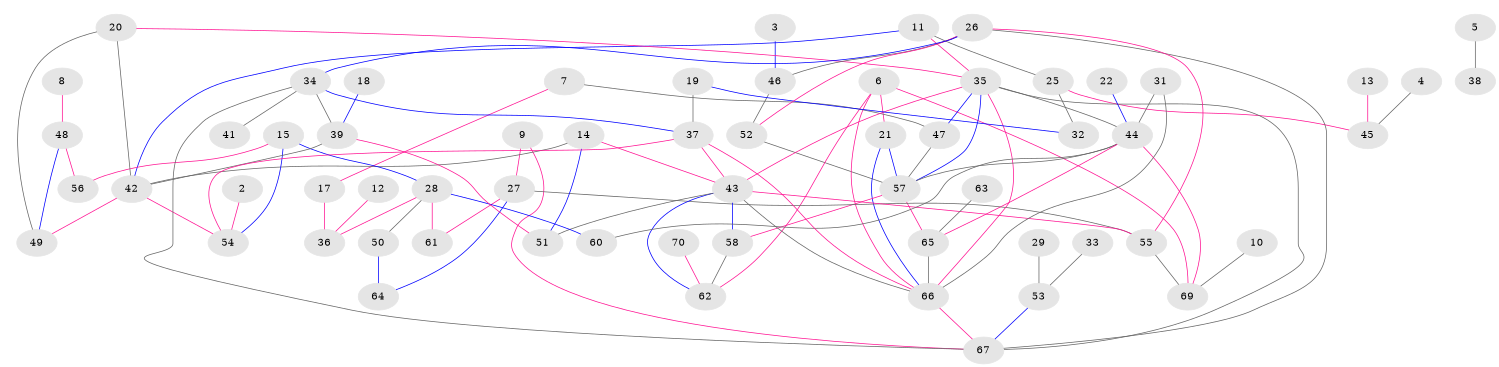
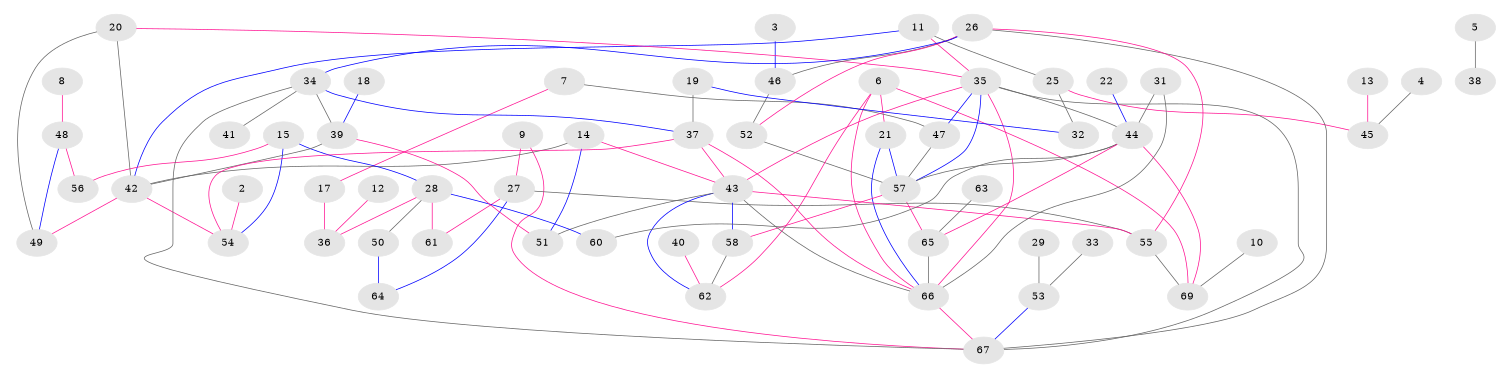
  graph {
    node [color=gray90 style=filled]
    edge [color=deeppink weight=1.0]
    2
    54
    3
    46
    52
    4
    45
    5
    38
    6
    21
    62
    66
    69
    57
    67
    7
    17
    47
    36
    8
    48
    56
    49
    9
    27
    55
    61
    64
    10
    11
    25
    35
    42
    32
    43
    44
    12
    13
    14
    51
    58
    15
    28
    50
    60
    18
    39
    19
    37
    20
    65
    22
    26
    34
    41
    29
    53
    31
    33
-   40 [label=70]
+   40
    63
    2 -- 54
    3 -- 46 [color=blue]
    46 -- 52 [color=gray40]
    52 -- 57 [color=gray40]
    4 -- 45 [color=gray40]
    5 -- 38 [color=gray40]
    6 -- 21
    6 -- 62
    6 -- 66
    6 -- 69
    21 -- 66 [color=blue]
    21 -- 57 [color=blue]
    66 -- 67
    57 -- 58
    57 -- 65
    7 -- 17
    7 -- 47 [color=gray40]
    17 -- 36
    47 -- 57 [color=gray40]
    8 -- 48
    48 -- 56
    48 -- 49 [color=blue]
    9 -- 67
    9 -- 27
    27 -- 55 [color=gray40]
    27 -- 61
    27 -- 64 [color=blue]
    55 -- 69 [color=gray40 weight=2.0]
    10 -- 69 [color=gray40]
    11 -- 25 [color=gray40]
    11 -- 35
    11 -- 42 [color=blue]
    25 -- 45 [weight=2.0]
    25 -- 32 [color=gray40]
    35 -- 66 [weight=2.0]
    35 -- 57 [color=blue]
    35 -- 67 [color=gray40]
    35 -- 47 [color=blue]
    35 -- 43
    35 -- 44 [color=gray40]
    42 -- 54
    42 -- 49
    43 -- 62 [color=blue]
    43 -- 66 [color=gray40]
    43 -- 55 [weight=2.0]
    43 -- 51 [color=gray40]
    43 -- 58 [color=blue]
    44 -- 69
    44 -- 57 [color=gray40]
    44 -- 60 [color=gray40]
    44 -- 65
    12 -- 36
    13 -- 45
    14 -- 42 [color=gray40]
    14 -- 43
    14 -- 51 [color=blue]
    58 -- 62 [color=gray40]
    15 -- 54 [color=blue]
    15 -- 56
    15 -- 28 [color=blue]
    28 -- 36
    28 -- 61
    28 -- 50 [color=gray40]
    28 -- 60 [color=blue]
    50 -- 64 [color=blue weight=2.0]
    18 -- 39 [color=blue]
    39 -- 42 [color=gray40 weight=2.0]
    39 -- 51
    19 -- 32 [color=blue]
    19 -- 37 [color=gray40 weight=2.0]
    37 -- 54
    37 -- 66
    37 -- 43
    20 -- 49 [color=gray40]
    20 -- 35
    20 -- 42 [color=gray40]
    65 -- 66 [color=gray40]
    22 -- 44 [color=blue]
    26 -- 46 [color=gray40]
    26 -- 52
    26 -- 67 [color=gray40]
    26 -- 55
    26 -- 34 [color=blue]
    34 -- 67 [color=gray40]
    34 -- 39 [color=gray40]
    34 -- 37 [color=blue]
    34 -- 41 [color=gray40]
    29 -- 53 [color=gray40]
    53 -- 67 [color=blue]
    31 -- 66 [color=gray40]
    31 -- 44 [color=gray40]
    33 -- 53 [color=gray40]
    40 -- 62
    63 -- 65 [color=gray40]
  }
